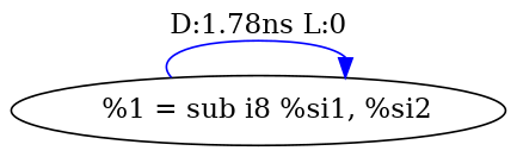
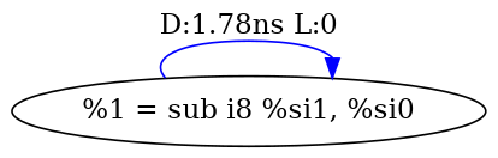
  digraph {
    rankdir=LR
-   n1 [label="  %1 = sub i8 %si1, %si2"]
+   n1 [label="%1 = sub i8 %si1, %si0"]
    n1 -> n1 [color=blue label="D:1.78ns L:0"]
  }
